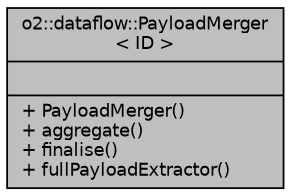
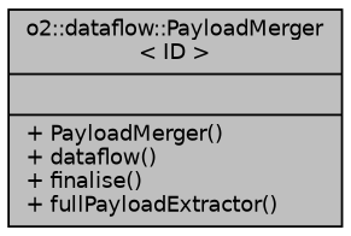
  digraph {
-   n1 [color=black fillcolor=grey75 fontcolor=black fontname=Helvetica fontsize=10 height=0.2 label="{o2::dataflow::PayloadMerger\l\< ID \>\n||+ PayloadMerger()\l+ aggregate()\l+ finalise()\l+ fullPayloadExtractor()\l}" shape=record style=filled width=0.4]
+   n1 [color=black fillcolor=grey75 fontcolor=black fontname=Helvetica fontsize=10 height=0.2 label="{o2::dataflow::PayloadMerger\l\< ID \>\n||+ PayloadMerger()\l+ dataflow()\l+ finalise()\l+ fullPayloadExtractor()\l}" shape=record style=filled width=0.4]
  }
